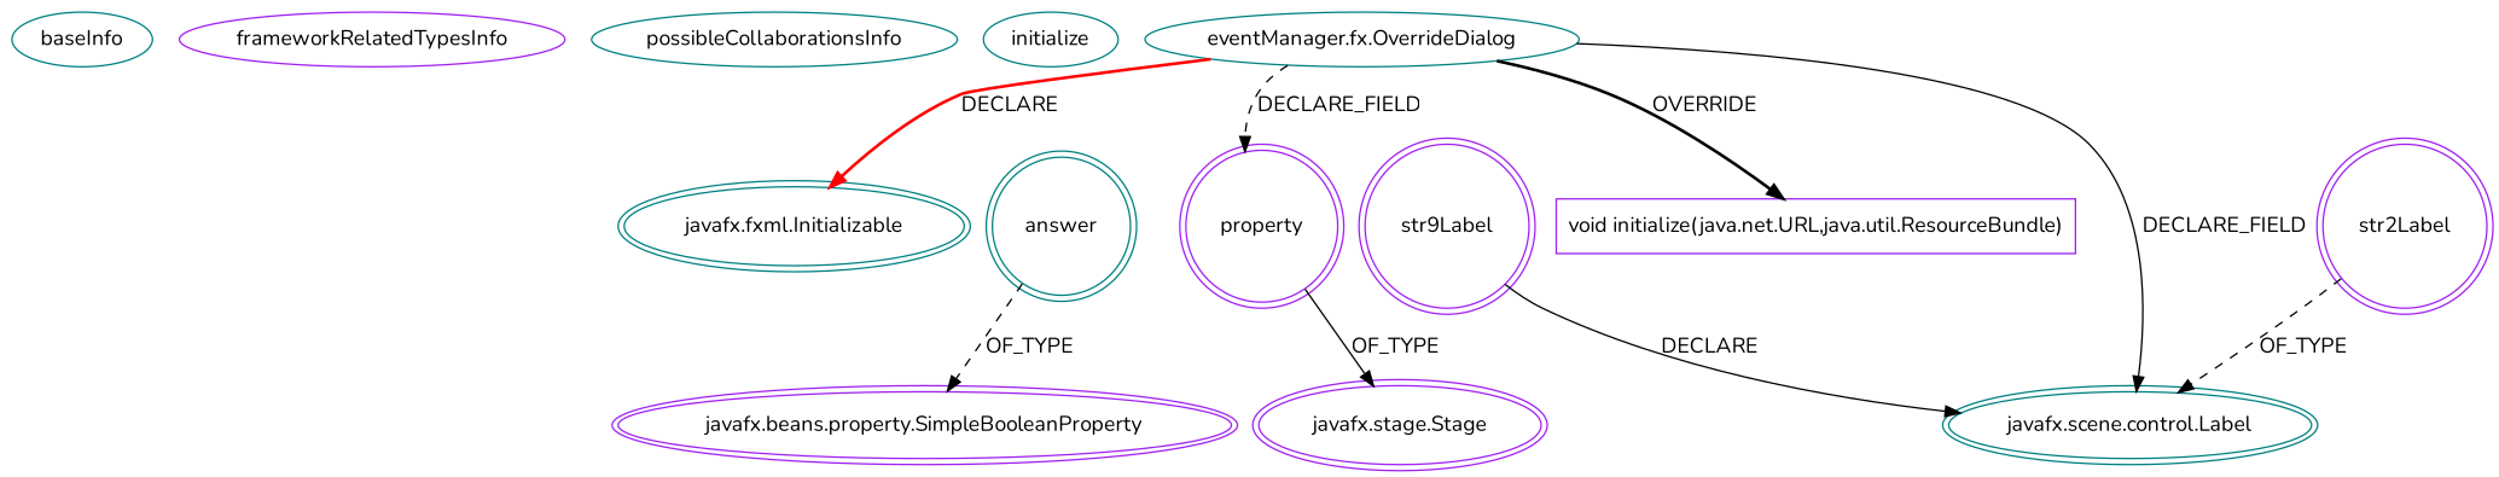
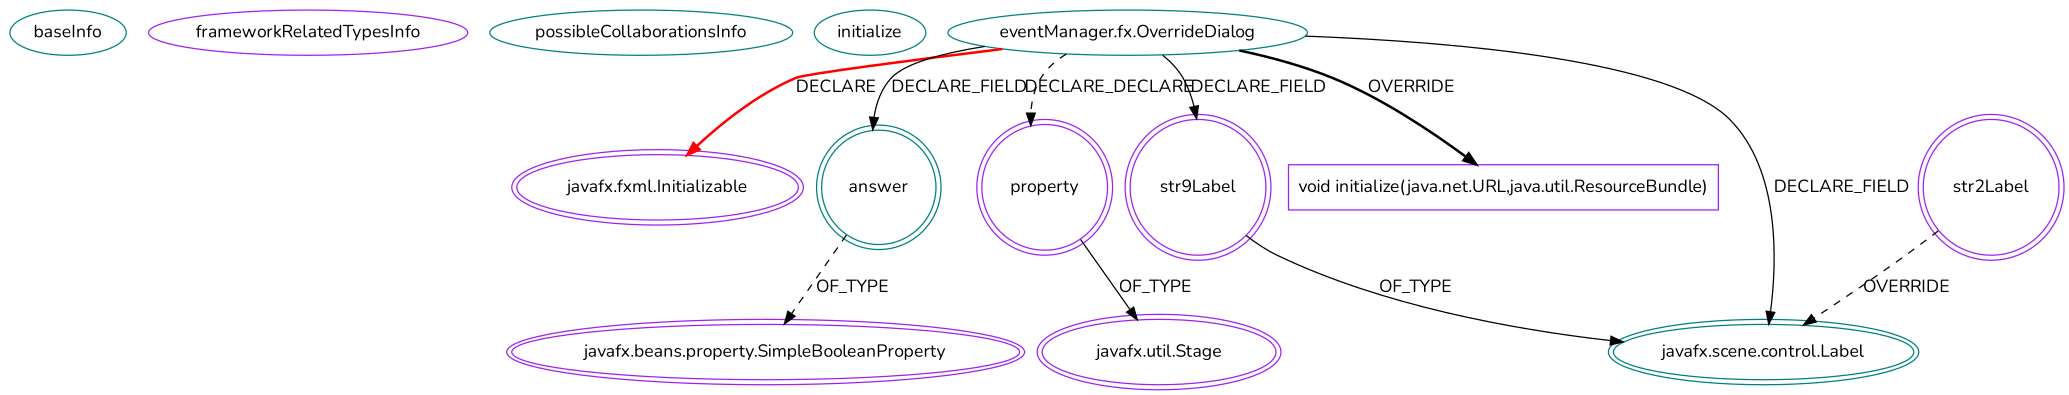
  digraph {
    fontname=Nunito
    node [color=teal fontname=Nunito isFrameworkType=true peripheries=2]
    edge [fontname=Nunito style=solid]
    baseInfo [category=extension_graph graphId=3045 isAnonymous=false possibleRelation=false isFrameworkType="" peripheries=""]
    frameworkRelatedTypesInfo [0="javafx.fxml.Initializable" color=purple isFrameworkType="" peripheries=""]
    possibleCollaborationsInfo [isFrameworkType="" peripheries=""]
    n4 [contextSignature=OverrideDialog filePath="/hock323-eventManager/EventManager-master/src/eventManager/fx/OverrideDialog.java" graphId=3045 label=initialize projectName="hock323-eventManager" isFrameworkType="" peripheries=""]
    n5 [isFrameworkType=false label="eventManager.fx.OverrideDialog" vertexType=ROOT_CLIENT_CLASS_DECLARATION peripheries=""]
-   n6 [label="javafx.fxml.Initializable" vertexType=FRAMEWORK_INTERFACE_TYPE]
+   n6 [color=purple label="javafx.fxml.Initializable" vertexType=FRAMEWORK_INTERFACE_TYPE]
    n7 [label=answer shape=circle vertexType=FIELD_DECLARATION]
    n8 [color=purple label=property shape=circle vertexType=FIELD_DECLARATION]
    n9 [color=purple label=str9Label shape=circle vertexType=FIELD_DECLARATION]
    n10 [color=purple isFrameworkType=false label="void initialize(java.net.URL,java.util.ResourceBundle)" shape=box vertexType=OVERRIDING_METHOD_DECLARATION peripheries=""]
    n11 [label="javafx.scene.control.Label" vertexType=FRAMEWORK_CLASS_TYPE]
    n12 [color=purple label="javafx.beans.property.SimpleBooleanProperty" vertexType=FRAMEWORK_CLASS_TYPE]
-   n13 [color=purple label="javafx.stage.Stage" vertexType=FRAMEWORK_CLASS_TYPE]
+   n13 [color=purple label="javafx.util.Stage" vertexType=FRAMEWORK_CLASS_TYPE]
    n14 [color=purple label=str2Label shape=circle vertexType=FIELD_DECLARATION]
    n5 -> n6 [color=red label=DECLARE style=bold]
-   n5 -> n8 [label=DECLARE_FIELD style=dashed]
+   n5 -> n7 [label=DECLARE_FIELD]
+   n5 -> n8 [label=DECLARE_DECLARE style=dashed]
+   n5 -> n9 [label=DECLARE_FIELD]
    n5 -> n10 [label=OVERRIDE style=bold]
    n5 -> n11 [label=DECLARE_FIELD]
    n7 -> n12 [label=OF_TYPE style=dashed]
    n8 -> n13 [label=OF_TYPE]
-   n9 -> n11 [label=DECLARE]
-   n14 -> n11 [label=OF_TYPE style=dashed]
+   n9 -> n11 [label=OF_TYPE]
+   n14 -> n11 [label=OVERRIDE style=dashed]
  }
